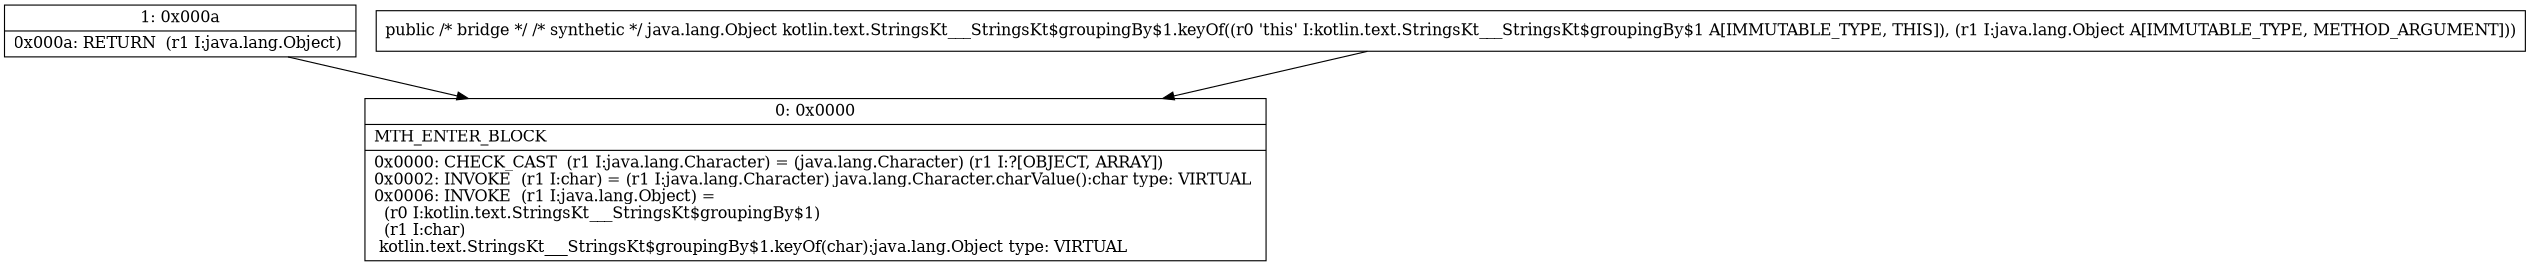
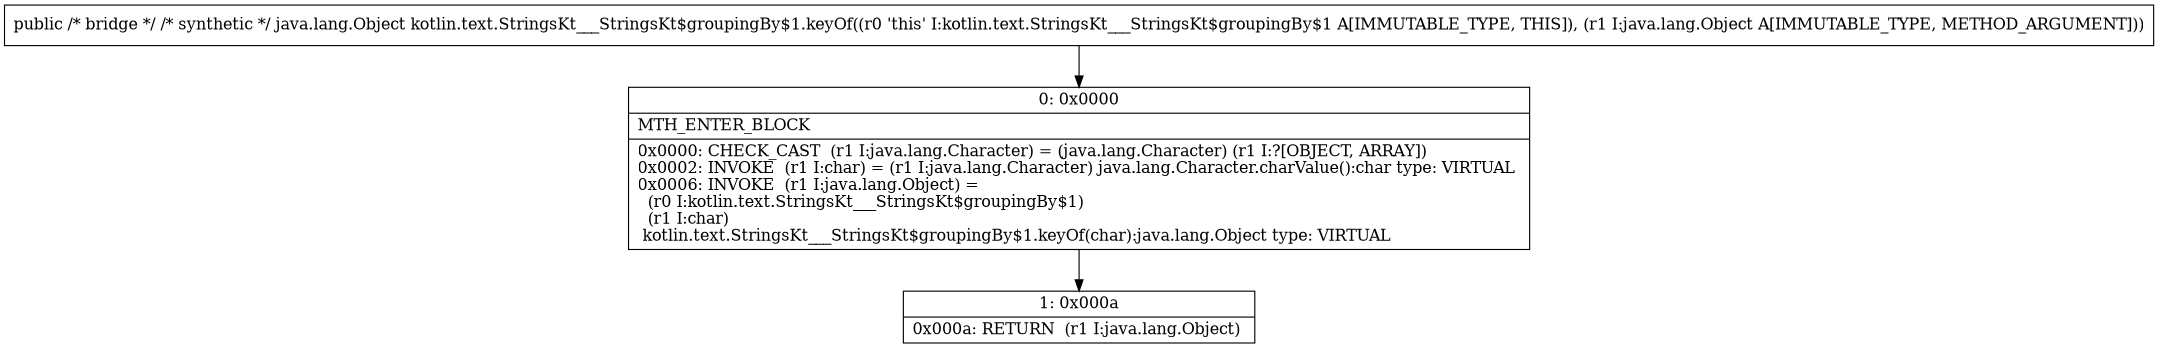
  digraph {
    node [shape=record]
    n1 [label="{0\:\ 0x0000|MTH_ENTER_BLOCK\l|0x0000: CHECK_CAST  (r1 I:java.lang.Character) = (java.lang.Character) (r1 I:?[OBJECT, ARRAY]) \l0x0002: INVOKE  (r1 I:char) = (r1 I:java.lang.Character) java.lang.Character.charValue():char type: VIRTUAL \l0x0006: INVOKE  (r1 I:java.lang.Object) = \l  (r0 I:kotlin.text.StringsKt___StringsKt$groupingBy$1)\l  (r1 I:char)\l kotlin.text.StringsKt___StringsKt$groupingBy$1.keyOf(char):java.lang.Object type: VIRTUAL \l}"]
    n2 [label="{1\:\ 0x000a|0x000a: RETURN  (r1 I:java.lang.Object) \l}"]
    n3 [label="{public \/* bridge *\/ \/* synthetic *\/ java.lang.Object kotlin.text.StringsKt___StringsKt$groupingBy$1.keyOf((r0 'this' I:kotlin.text.StringsKt___StringsKt$groupingBy$1 A[IMMUTABLE_TYPE, THIS]), (r1 I:java.lang.Object A[IMMUTABLE_TYPE, METHOD_ARGUMENT])) }"]
-   n2 -> n1
+   n1 -> n2
    n3 -> n1
  }
